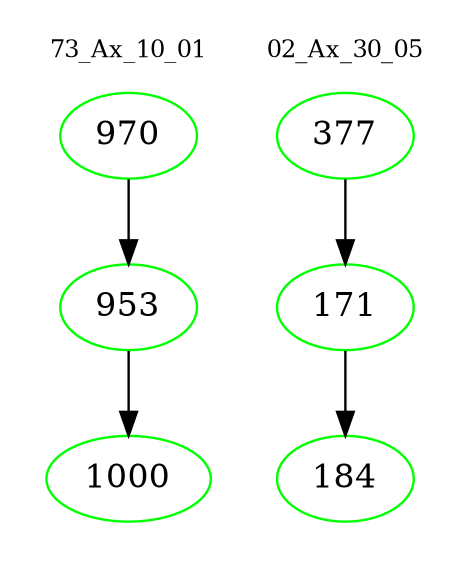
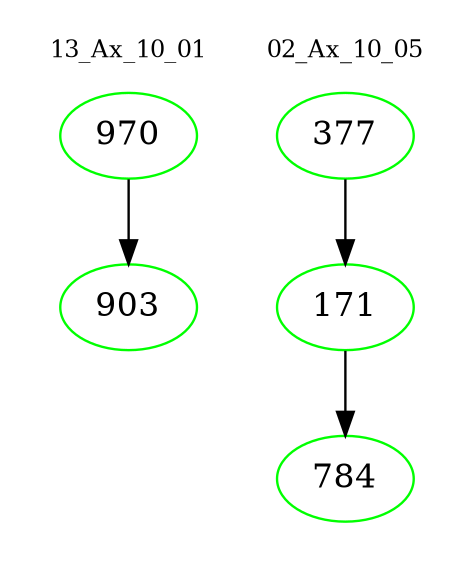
  digraph {
    node [color=green]
    edge [color=black]
    n1 [label=970]
-   n2 [label=953]
-   n3 [label=1000]
+   n2 [label=903]
    n4 [label=377]
    n5 [label=171]
-   n6 [label=184]
+   n6 [label=784]
    subgraph cluster_1 {
      color=white
      fontsize=10
-     label="73_Ax_10_01"
+     label="13_Ax_10_01"
      n1
      n2
-     n3
    }
    subgraph cluster_2 {
      color=white
      fontsize=10
-     label="02_Ax_30_05"
+     label="02_Ax_10_05"
      n4
      n5
      n6
    }
    n1 -> n2
-   n2 -> n3
    n4 -> n5
    n5 -> n6
  }
